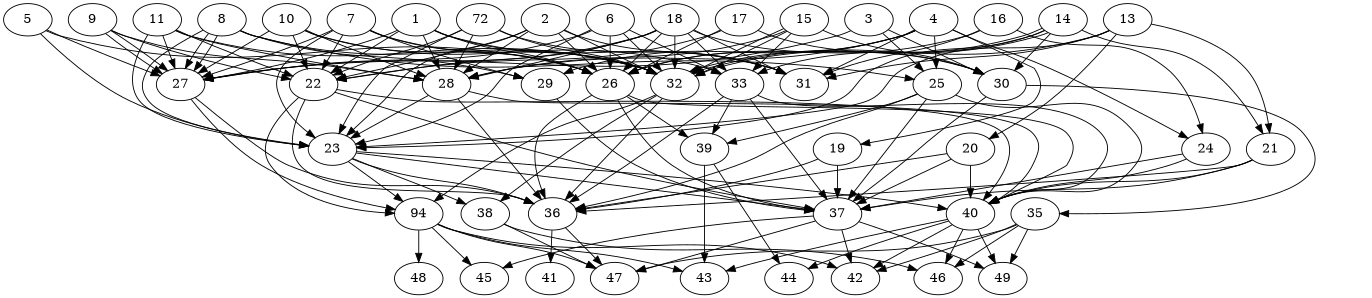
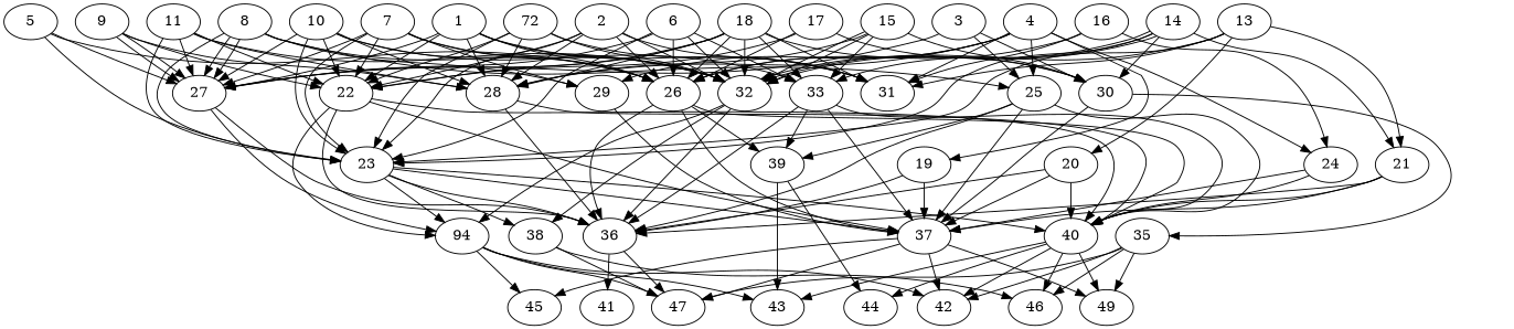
  digraph {
    node [alpha=0.18]
    1 [alpha=0.08 expect_size=1124033595170736256]
    22 [alpha=0.05 expect_size=23632966589258660]
    26 [alpha=0.06 expect_size=43266537817258800]
    27 [alpha=0.08 expect_size=1019159772730612514816]
    28 [alpha=0.11 expect_size=2357753977441946624]
    31 [alpha=0.12 expect_size=1552880788713793024]
    32 [alpha=0.20 expect_size=21871051224379472]
    36 [alpha=0.07 expect_size=1034546180296129118208]
    37 [expect_size=3964906213318479360]
    40 [alpha=0.17 expect_size=6338779232035753984]
    n11 [alpha=0.15 expect_size=42073430015511232 label=94]
    39 [alpha=0.17 expect_size=36343279424209240]
    30 [alpha=0.16 expect_size=1455566315196103262208]
    35 [alpha=0.15 expect_size=1463723658865278976000]
    38 [alpha=0.15 expect_size=3480941997298838142976]
    47 [alpha=0.03 expect_size=76599299673904496]
    41 [alpha=0.14 expect_size=18969012309266548]
    42 [alpha=0.09 expect_size=570240911482716672]
    45 [alpha=0.14 expect_size=1197985984301970944]
    49 [alpha=0.09 expect_size=2063446524612260352]
    43 [alpha=0.15 expect_size=3056485965867717230592]
    46 [alpha=0.01 expect_size=1350345235536068096]
    44 [alpha=0.11 expect_size=59040277057819901952]
-   48 [alpha=0.19 expect_size=8256432797401883869184]
    2 [alpha=0.07 expect_size=13317145444039868284928]
    23 [alpha=0.17 expect_size=2940891484034772762624]
    3 [alpha=0.07 expect_size=347711781857862352896]
    25 [expect_size=114751248353946912]
    4 [alpha=0.08 expect_size=1615576746619555584]
    19 [alpha=0.01 expect_size=4285954176807151337472]
    24 [expect_size=1224547039681140992]
    29 [alpha=0.10 expect_size=2127477262934214]
    5 [alpha=0.08 expect_size=17230209390870704160768]
    6 [alpha=0.05 expect_size=1737603043942262112256]
    33 [expect_size=437010579330732916736]
    7 [alpha=0.01 expect_size=2579890176000000000000]
    8 [alpha=0.09 expect_size=2720651355711821]
    9 [alpha=0.07 expect_size=70113054919911784]
    10 [alpha=0.09 expect_size=427062799030316032]
    11 [alpha=0.14 expect_size=47506062947980664]
    n41 [alpha=0.09 expect_size=2946901478398230528000 label=72]
    13 [alpha=0.02 expect_size=5659467932339038208]
    20 [alpha=0.16 expect_size=366474230085257792]
    21 [alpha=0.19 expect_size=7012078491405458]
    14 [alpha=0.05 expect_size=2746444730062562304]
    15 [expect_size=10446754844478564990976]
    16 [alpha=0.17 expect_size=2200554248497411072]
    17 [expect_size=1550738557237892608]
    18 [alpha=0.13 expect_size=852604200332354912256]
    1 -> 22
    1 -> 26
    1 -> 27
    1 -> 28
    1 -> 31
    1 -> 32
    22 -> 36
    22 -> 37
    22 -> 40
    22 -> n11
    26 -> 36
    26 -> 37
    26 -> 40
    26 -> 39
    27 -> 36
    27 -> n11
    28 -> 36
    28 -> 40
    32 -> 36
    32 -> n11
    32 -> 38
    36 -> 47
    36 -> 41
    37 -> 47
    37 -> 42
    37 -> 45
    37 -> 49
    40 -> 42
    40 -> 49
    40 -> 43
    40 -> 46
    40 -> 44
    n11 -> 47
    n11 -> 42
    n11 -> 45
    n11 -> 43
-   n11 -> 48
    39 -> 43
    39 -> 44
    30 -> 37
    30 -> 35
    35 -> 47
    35 -> 42
    35 -> 49
    35 -> 46
    38 -> 47
    38 -> 46
    2 -> 22
    2 -> 26
    2 -> 28
    2 -> 31
    2 -> 32
    2 -> 23
    23 -> 36
    23 -> 37
    23 -> 40
    23 -> n11
    23 -> 38
    3 -> 27
    3 -> 30
    3 -> 25
    25 -> 36
    25 -> 37
    25 -> 40
    25 -> 39
    4 -> 26
    4 -> 28
    4 -> 31
    4 -> 25
    4 -> 19
    4 -> 24
    4 -> 29
    19 -> 36
    19 -> 37
    24 -> 37
    24 -> 40
    29 -> 37
    5 -> 26
    5 -> 27
    5 -> 23
    6 -> 26
    6 -> 27
    6 -> 32
    6 -> 23
    6 -> 33
    33 -> 36
    33 -> 37
    33 -> 40
    33 -> 39
    7 -> 22
    7 -> 26
    7 -> 27
    7 -> 32
    7 -> 23
    7 -> 29
    8 -> 27
    8 -> 27
    8 -> 32
    8 -> 23
    8 -> 25
    8 -> 29
    9 -> 22
    9 -> 27
    9 -> 27
    9 -> 28
    10 -> 22
    10 -> 26
    10 -> 27
    10 -> 28
-   28 -> 23
+   10 -> 23
    10 -> 33
    11 -> 22
    11 -> 27
    11 -> 28
    11 -> 32
    11 -> 23
    n41 -> 22
    n41 -> 28
    n41 -> 31
    n41 -> 32
    n41 -> 23
    13 -> 31
    13 -> 32
    13 -> 23
    13 -> 20
    13 -> 21
    20 -> 36
    20 -> 37
    20 -> 40
    21 -> 36
    21 -> 37
    21 -> 40
    14 -> 32
    14 -> 32
    14 -> 30
    14 -> 23
    14 -> 33
    14 -> 21
    15 -> 28
    15 -> 32
    15 -> 32
    15 -> 30
    15 -> 33
    16 -> 26
    16 -> 31
    16 -> 24
    17 -> 22
    17 -> 26
    17 -> 30
    18 -> 22
    18 -> 26
    18 -> 27
    18 -> 28
    18 -> 31
    18 -> 32
    18 -> 30
    18 -> 33
  }
